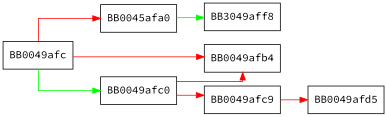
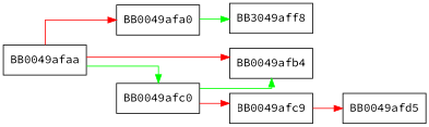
  digraph {
    fontname="Source Code Pro"
    rankdir=LR
    splines=ortho
    node [fontname="Source Code Pro" shape=box]
    edge [color=red fontname="Source Code Pro"]
    n1 [label=BB3049aff8]
-   BB0049afa0 [label=BB0045afa0]
-   BB0049afaa [label=BB0049afc]
+   BB0049afa0
+   BB0049afaa
    BB0049afc0
    BB0049afb4
    BB0049afc9
    BB0049afd5
    BB0049afa0 -> n1 [color=green]
    BB0049afaa -> BB0049afa0
    BB0049afaa -> BB0049afc0 [color=green]
    BB0049afaa -> BB0049afb4
-   BB0049afc0 -> BB0049afb4
+   BB0049afc0 -> BB0049afb4 [color=green]
    BB0049afc0 -> BB0049afc9
    BB0049afc9 -> BB0049afd5
  }
